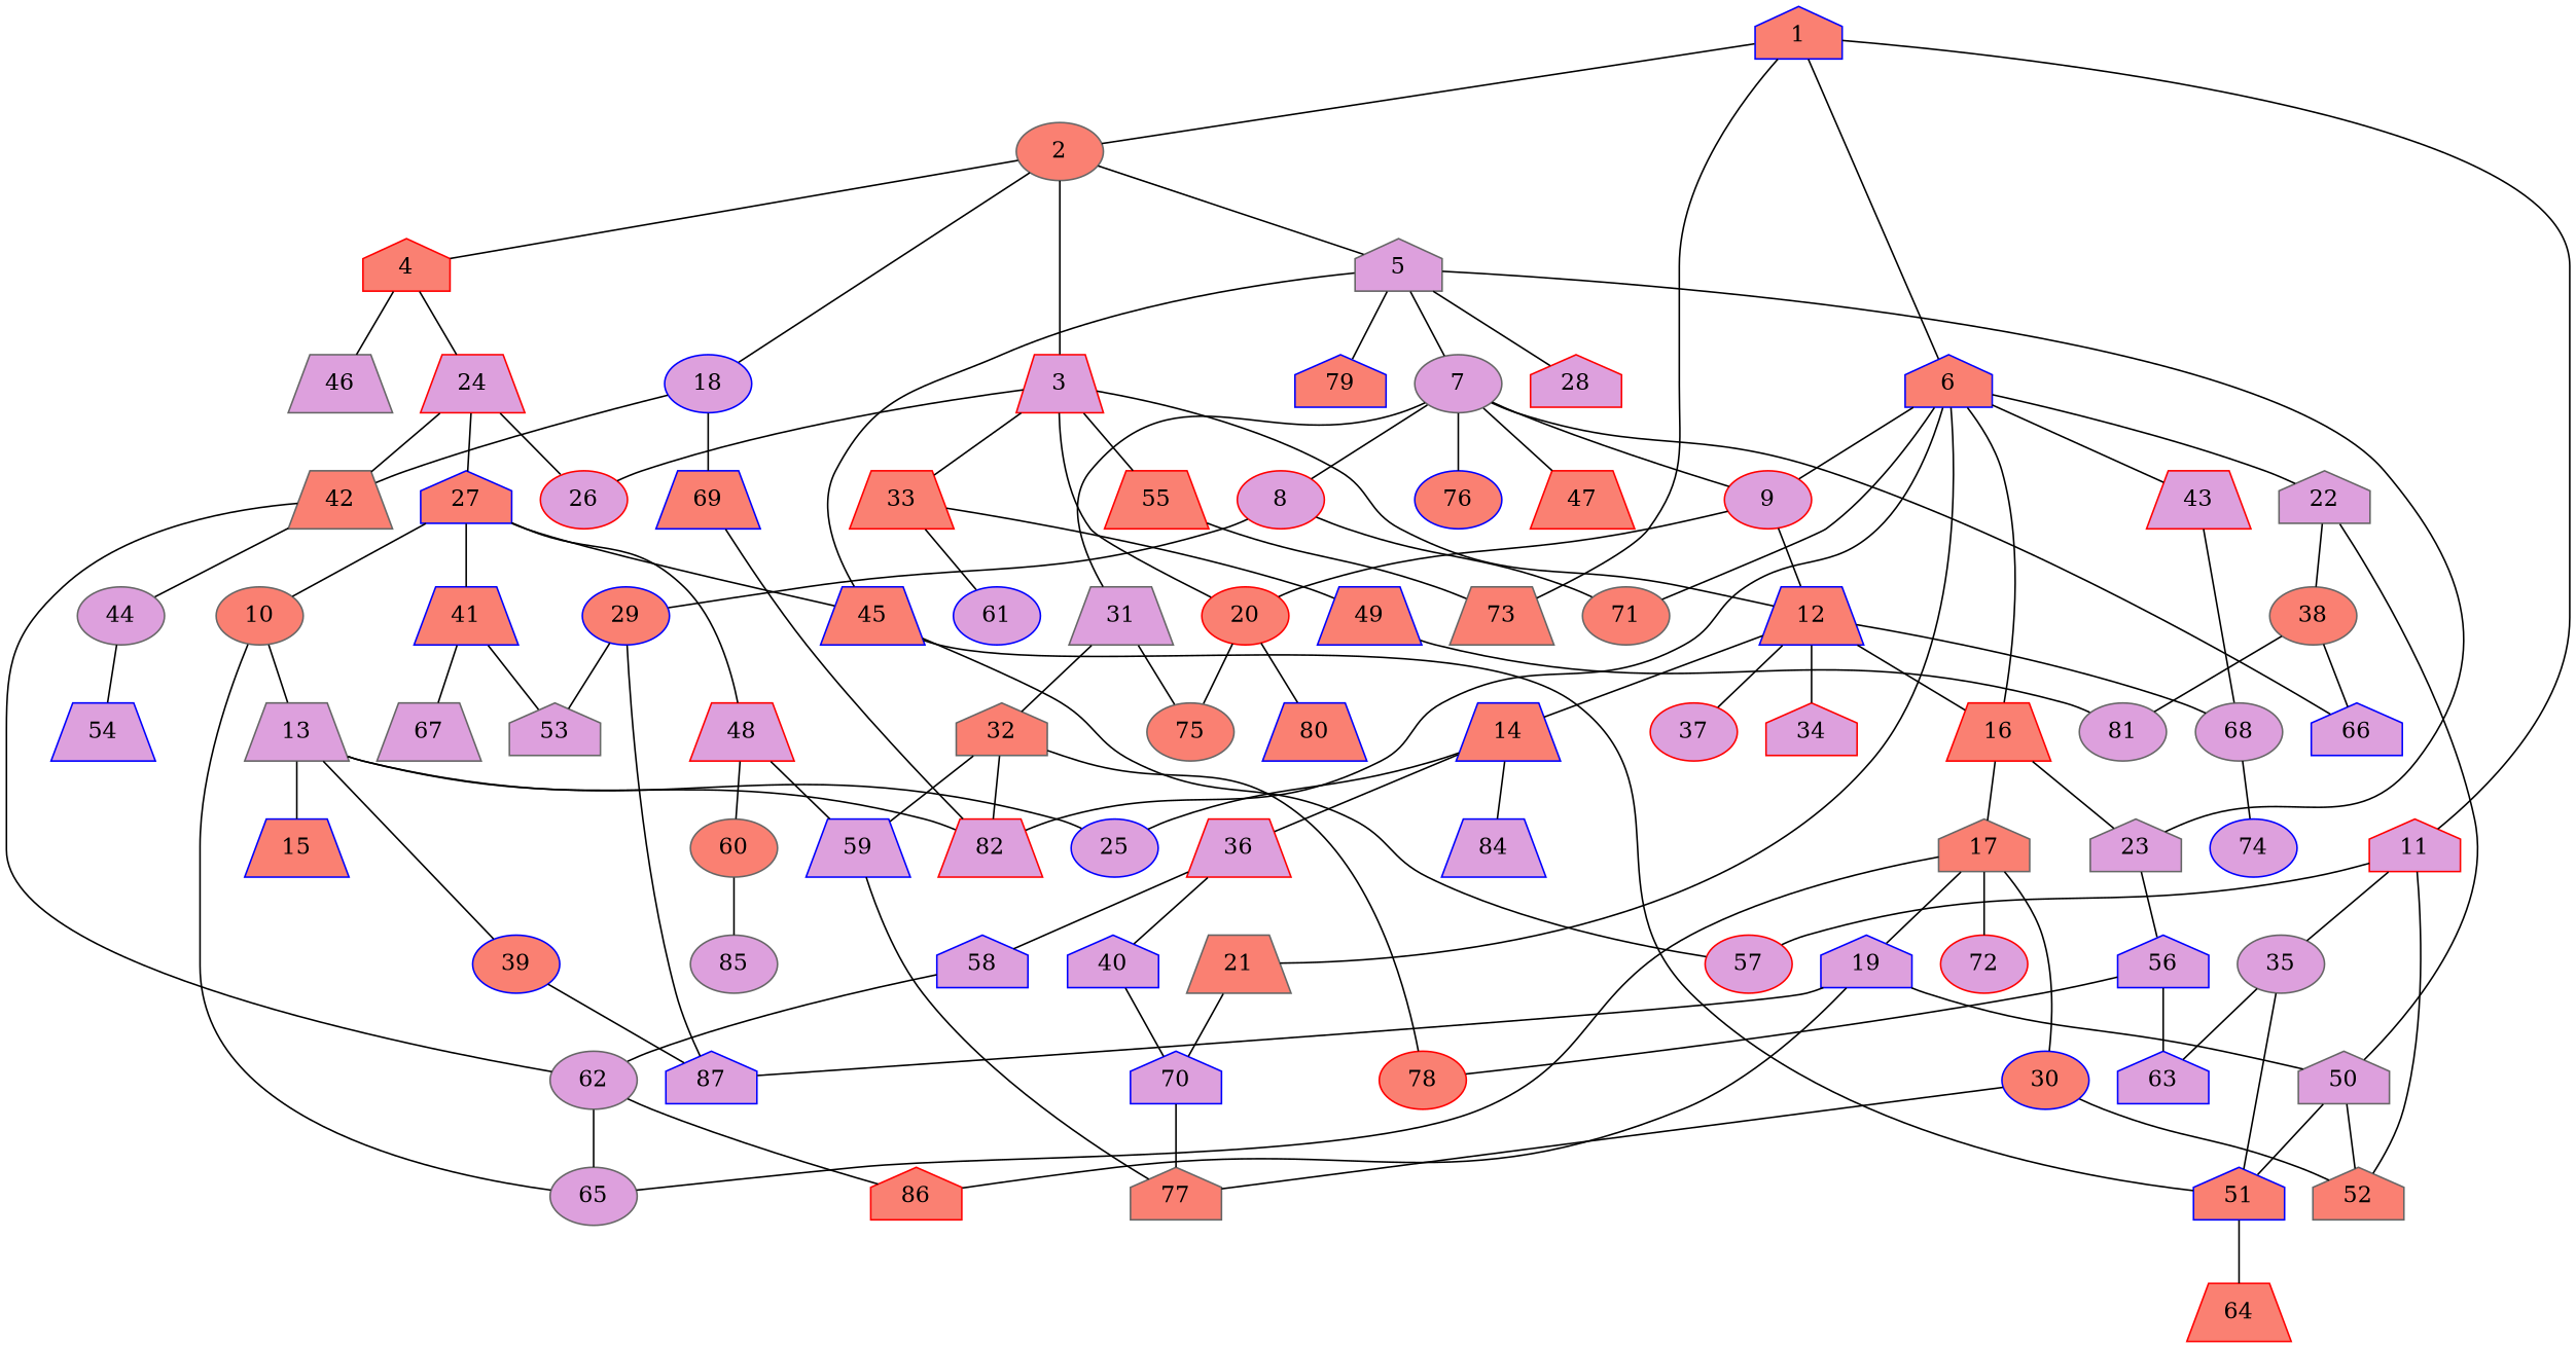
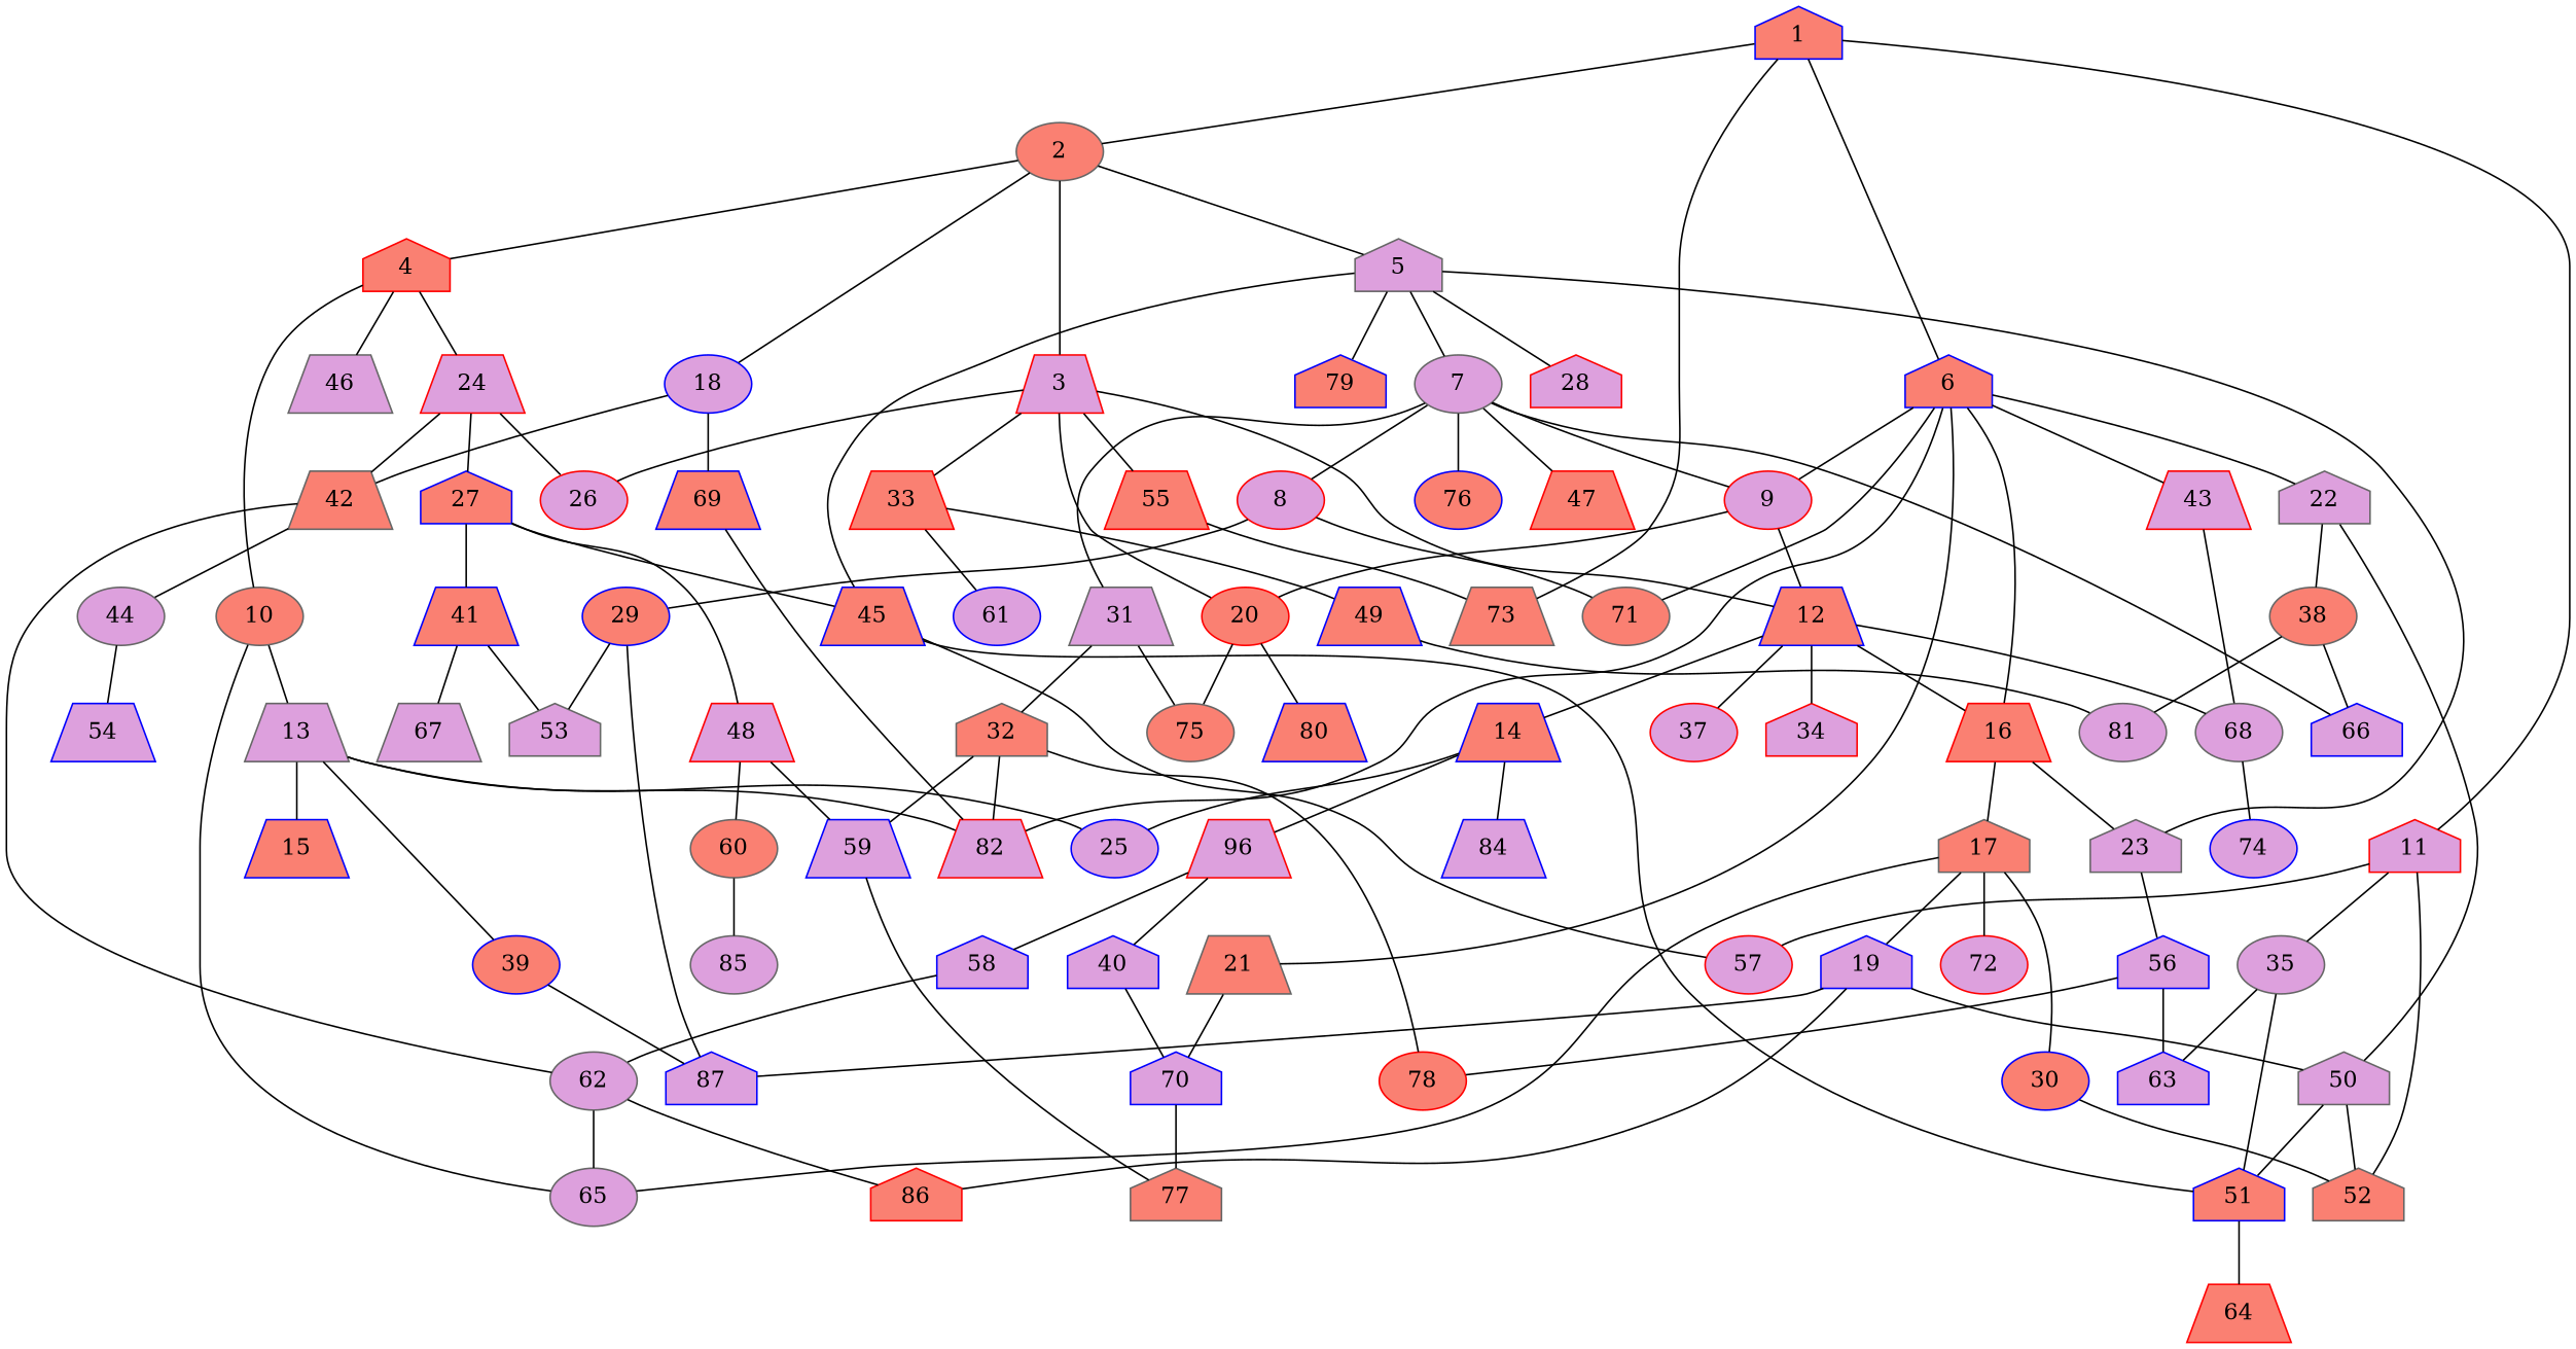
  graph {
    node [color=blue fillcolor=plum shape=ellipse style=filled]
    1 [fillcolor=salmon shape=house]
    2 [color=gray40 fillcolor=salmon]
    6 [fillcolor=salmon shape=house]
    11 [color=red shape=house]
    73 [color=gray40 fillcolor=salmon shape=trapezium]
    3 [color=red shape=trapezium]
    4 [color=red fillcolor=salmon shape=house]
    5 [color=gray40 shape=house]
    18
    9 [color=red]
    16 [color=red fillcolor=salmon shape=trapezium]
    21 [color=gray40 fillcolor=salmon shape=trapezium]
    22 [color=gray40 shape=house]
    43 [color=red shape=trapezium]
    71 [color=gray40 fillcolor=salmon]
    82 [color=red shape=trapezium]
    35 [color=gray40]
    52 [color=gray40 fillcolor=salmon shape=house]
    57 [color=red]
    12 [fillcolor=salmon shape=trapezium]
    20 [color=red fillcolor=salmon]
    26 [color=red]
    33 [color=red fillcolor=salmon shape=trapezium]
    55 [color=red fillcolor=salmon shape=trapezium]
    10 [color=gray40 fillcolor=salmon]
    24 [color=red shape=trapezium]
    46 [color=gray40 shape=trapezium]
    7 [color=gray40]
    23 [color=gray40 shape=house]
    28 [color=red shape=house]
    45 [fillcolor=salmon shape=trapezium]
    79 [fillcolor=salmon shape=house]
    42 [color=gray40 fillcolor=salmon shape=trapezium]
    69 [fillcolor=salmon shape=trapezium]
    14 [fillcolor=salmon shape=trapezium]
    34 [color=red shape=house]
    37 [color=red]
    68 [color=gray40]
    75 [color=gray40 fillcolor=salmon]
    80 [fillcolor=salmon shape=trapezium]
    49 [fillcolor=salmon shape=trapezium]
    61
    13 [color=gray40 shape=trapezium]
    65 [color=gray40]
    27 [fillcolor=salmon shape=house]
    8 [color=red]
    31 [color=gray40 shape=trapezium]
    47 [color=red fillcolor=salmon shape=trapezium]
    66 [shape=house]
    76 [fillcolor=salmon]
    56 [shape=house]
    51 [fillcolor=salmon shape=house]
    17 [color=gray40 fillcolor=salmon shape=house]
    70 [shape=house]
    50 [color=gray40 shape=house]
    38 [color=gray40 fillcolor=salmon]
    29 [fillcolor=salmon]
    32 [color=gray40 fillcolor=salmon shape=house]
    87 [shape=house]
    53 [color=gray40 shape=house]
    15 [fillcolor=salmon shape=trapezium]
    25
    39 [fillcolor=salmon]
    63 [shape=house]
-   36 [color=red shape=trapezium]
+   36 [color=red shape=trapezium label=96]
    84 [shape=trapezium]
    74
    40 [shape=house]
    58 [shape=house]
    19 [shape=house]
    30 [fillcolor=salmon]
    72 [color=red]
    86 [color=red fillcolor=salmon shape=house]
    77 [color=gray40 fillcolor=salmon shape=house]
    44 [color=gray40]
    62 [color=gray40]
    81 [color=gray40]
    78 [color=red fillcolor=salmon]
    41 [fillcolor=salmon shape=trapezium]
    48 [color=red shape=trapezium]
    67 [color=gray40 shape=trapezium]
    59 [shape=trapezium]
    60 [color=gray40 fillcolor=salmon]
    64 [color=red fillcolor=salmon shape=trapezium]
    54 [shape=trapezium]
    85 [color=gray40]
    1 -- 2
    1 -- 6
    1 -- 11
    1 -- 73
    2 -- 3
    2 -- 4
    2 -- 5
    2 -- 18
    6 -- 9
    6 -- 16
    6 -- 21
    6 -- 22
    6 -- 43
    6 -- 71
    6 -- 82
    11 -- 35
    11 -- 52
    11 -- 57
    3 -- 12
    3 -- 20
    3 -- 26
    3 -- 33
    3 -- 55
-   27 -- 10
+   4 -- 10
    4 -- 24
    4 -- 46
    5 -- 7
    5 -- 23
    5 -- 28
    5 -- 45
    5 -- 79
    18 -- 42
    18 -- 69
    9 -- 12
    9 -- 20
    16 -- 23
    16 -- 17
    21 -- 70
    22 -- 50
    22 -- 38
    43 -- 68
    35 -- 51
    35 -- 63
    12 -- 16
    12 -- 14
    12 -- 34
    12 -- 37
    12 -- 68
    20 -- 75
    20 -- 80
    33 -- 49
    33 -- 61
    55 -- 73
    10 -- 13
    10 -- 65
    24 -- 26
    24 -- 42
    24 -- 27
    7 -- 9
    7 -- 8
    7 -- 31
    7 -- 47
    7 -- 66
    7 -- 76
    23 -- 56
    45 -- 57
    45 -- 51
    42 -- 44
    42 -- 62
    69 -- 82
    14 -- 25
    14 -- 36
    14 -- 84
    68 -- 74
    49 -- 81
    13 -- 82
    13 -- 15
    13 -- 25
    13 -- 39
    27 -- 45
    27 -- 41
    27 -- 48
    8 -- 71
    8 -- 29
    31 -- 75
    31 -- 32
    56 -- 63
    56 -- 78
    51 -- 64
    17 -- 65
    17 -- 19
    17 -- 30
    17 -- 72
    70 -- 77
    50 -- 52
    50 -- 51
    38 -- 66
    38 -- 81
    29 -- 87
    29 -- 53
    32 -- 82
    32 -- 78
    32 -- 59
    39 -- 87
    36 -- 40
    36 -- 58
    40 -- 70
    58 -- 62
    19 -- 50
    19 -- 87
    19 -- 86
    30 -- 52
-   30 -- 77
    44 -- 54
    62 -- 65
    62 -- 86
    41 -- 53
    41 -- 67
    48 -- 59
    48 -- 60
    59 -- 77
    60 -- 85
  }
